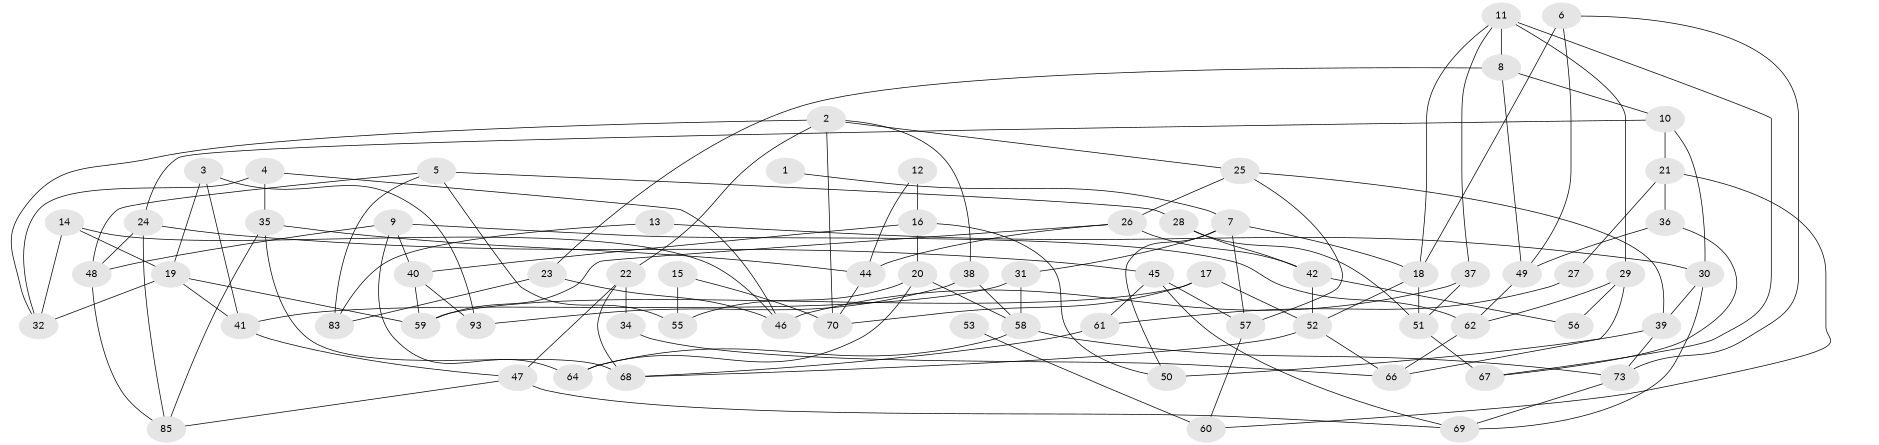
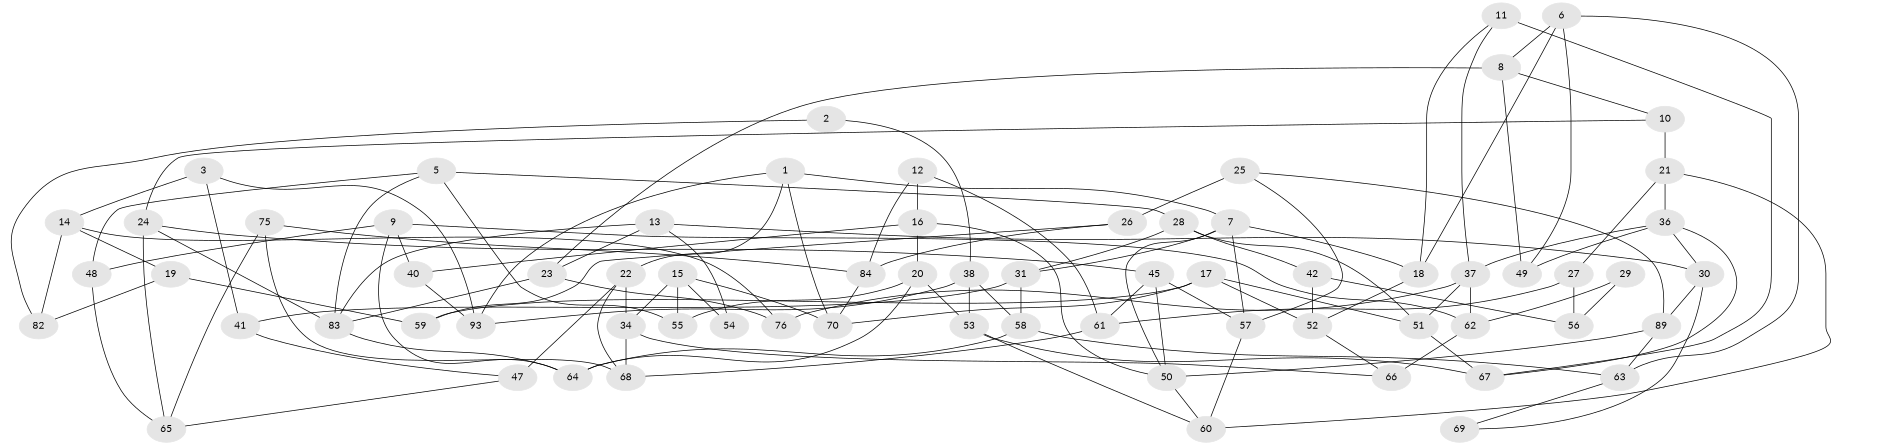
  graph {
    fontname=Lato
    node [color=gray90 fontname=Lato style=filled]
    edge [fontname=Lato]
    1
    7
    22
    n4 [label=93]
    70
    57
    18
    31
    50
    34
    47
    68
    2
    25
-   32
+   32 [label=82]
    38
    26
-   39
+   39 [label=89]
    53
    58
    60
    3
    14
    41
-   4
-   35
-   46
+   35 [label=75]
+   46 [label=76]
    19
-   44
-   65 [label=85]
+   44 [label=84]
+   65
    5
    28
    n33 [label=83]
    48
    55
    51
    42
    64
    6
    8
    49
-   63 [label=73]
+   63
    10
    23
    52
    62
    69
    21
    24
    30
    9
    40
    59
    66
    27
    36
    45
    11
    29
    37
    67
    56
    12
    16
    61
    20
    13
+   54
    15
    17
    1 -- 7
-   2 -- 22
-   2 -- 70
+   1 -- 22
+   1 -- n4
+   1 -- 70
    7 -- 57
    7 -- 18
    7 -- 31
    7 -- 50
    22 -- 34
    22 -- 47
    22 -- 68
    57 -- 60
    18 -- 52
    31 -- 58
    31 -- 41
-   52 -- 68
+   50 -- 60
+   34 -- 68
    34 -- 66
    47 -- 65
-   47 -- 69
-   2 -- 25
    2 -- 32
    2 -- 38
    25 -- 57
    25 -- 26
    25 -- 39
    38 -- n4
+   38 -- 53
    38 -- 58
    26 -- 44
-   26 -- 42
    26 -- 59
    39 -- 50
    39 -- 63
    53 -- 60
+   53 -- 67
    58 -- 64
    58 -- 63
    3 -- n4
-   3 -- 19
+   3 -- 14
    3 -- 41
    14 -- 32
    14 -- 46
    14 -- 19
    41 -- 47
-   4 -- 32
-   4 -- 35
-   4 -- 46
    35 -- 68
    35 -- 44
    35 -- 65
    19 -- 32
-   19 -- 41
    19 -- 59
    44 -- 70
    5 -- 28
    5 -- n33
    5 -- 48
    5 -- 55
+   28 -- 31
    28 -- 51
    28 -- 42
+   n33 -- 64
    48 -- 65
    51 -- 67
    42 -- 52
    42 -- 56
    6 -- 18
-   11 -- 8
+   6 -- 8
    6 -- 49
    6 -- 63
    8 -- 49
    8 -- 10
    8 -- 23
-   49 -- 62
+   37 -- 62
    63 -- 69
    10 -- 21
    10 -- 24
-   10 -- 30
+   36 -- 30
    23 -- 46
    23 -- n33
    52 -- 66
    62 -- 66
    21 -- 60
    21 -- 27
    21 -- 36
    24 -- 65
-   24 -- 48
+   24 -- n33
    24 -- 45
    30 -- 39
    30 -- 69
    9 -- 48
    9 -- 64
    9 -- 62
    9 -- 40
    40 -- n4
-   40 -- 59
+   27 -- 56
    27 -- 61
    36 -- 49
+   36 -- 37
    36 -- 67
    45 -- 57
-   45 -- 69
+   45 -- 50
    45 -- 61
    11 -- 18
-   11 -- 29
    11 -- 37
    11 -- 67
    29 -- 62
-   29 -- 66
    29 -- 56
    37 -- 46
    37 -- 51
    12 -- 44
    12 -- 16
+   12 -- 61
    16 -- 50
    16 -- 40
    16 -- 20
    61 -- 68
-   20 -- 58
+   20 -- 53
    20 -- 55
    20 -- 64
    13 -- n33
+   13 -- 23
    13 -- 30
+   13 -- 54
    15 -- 70
+   15 -- 34
    15 -- 55
+   15 -- 54
    17 -- 70
-   18 -- 51
+   17 -- 51
    17 -- 52
    17 -- 59
  }
